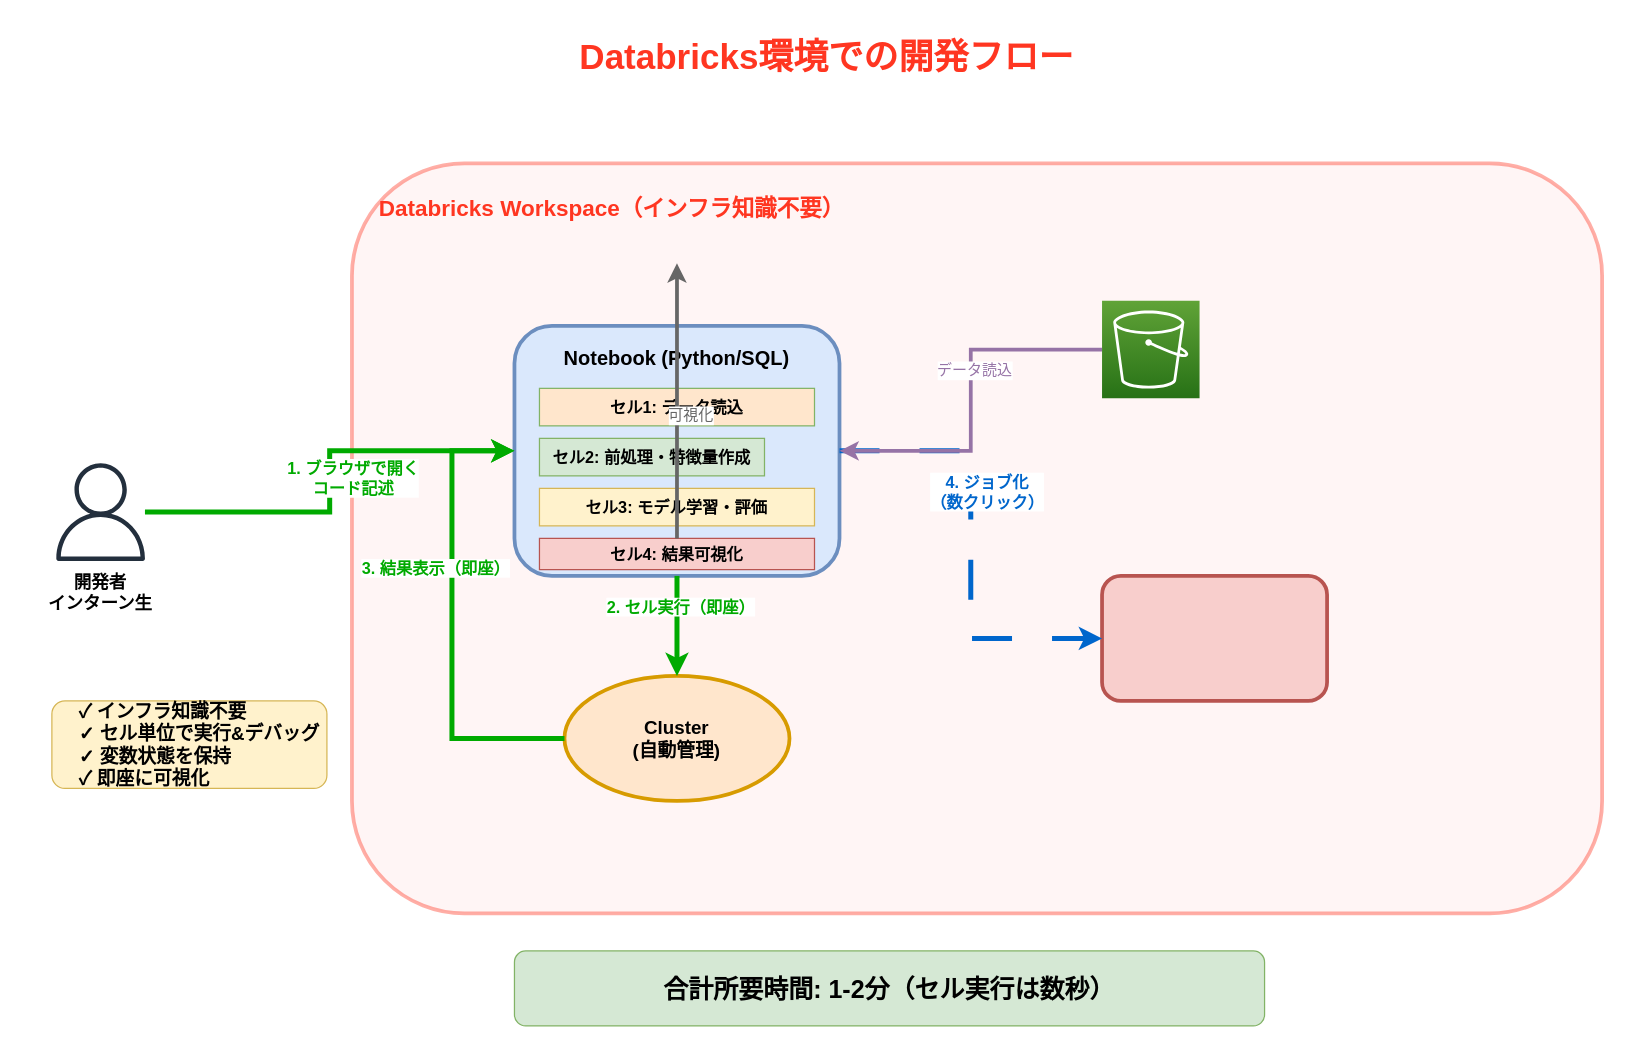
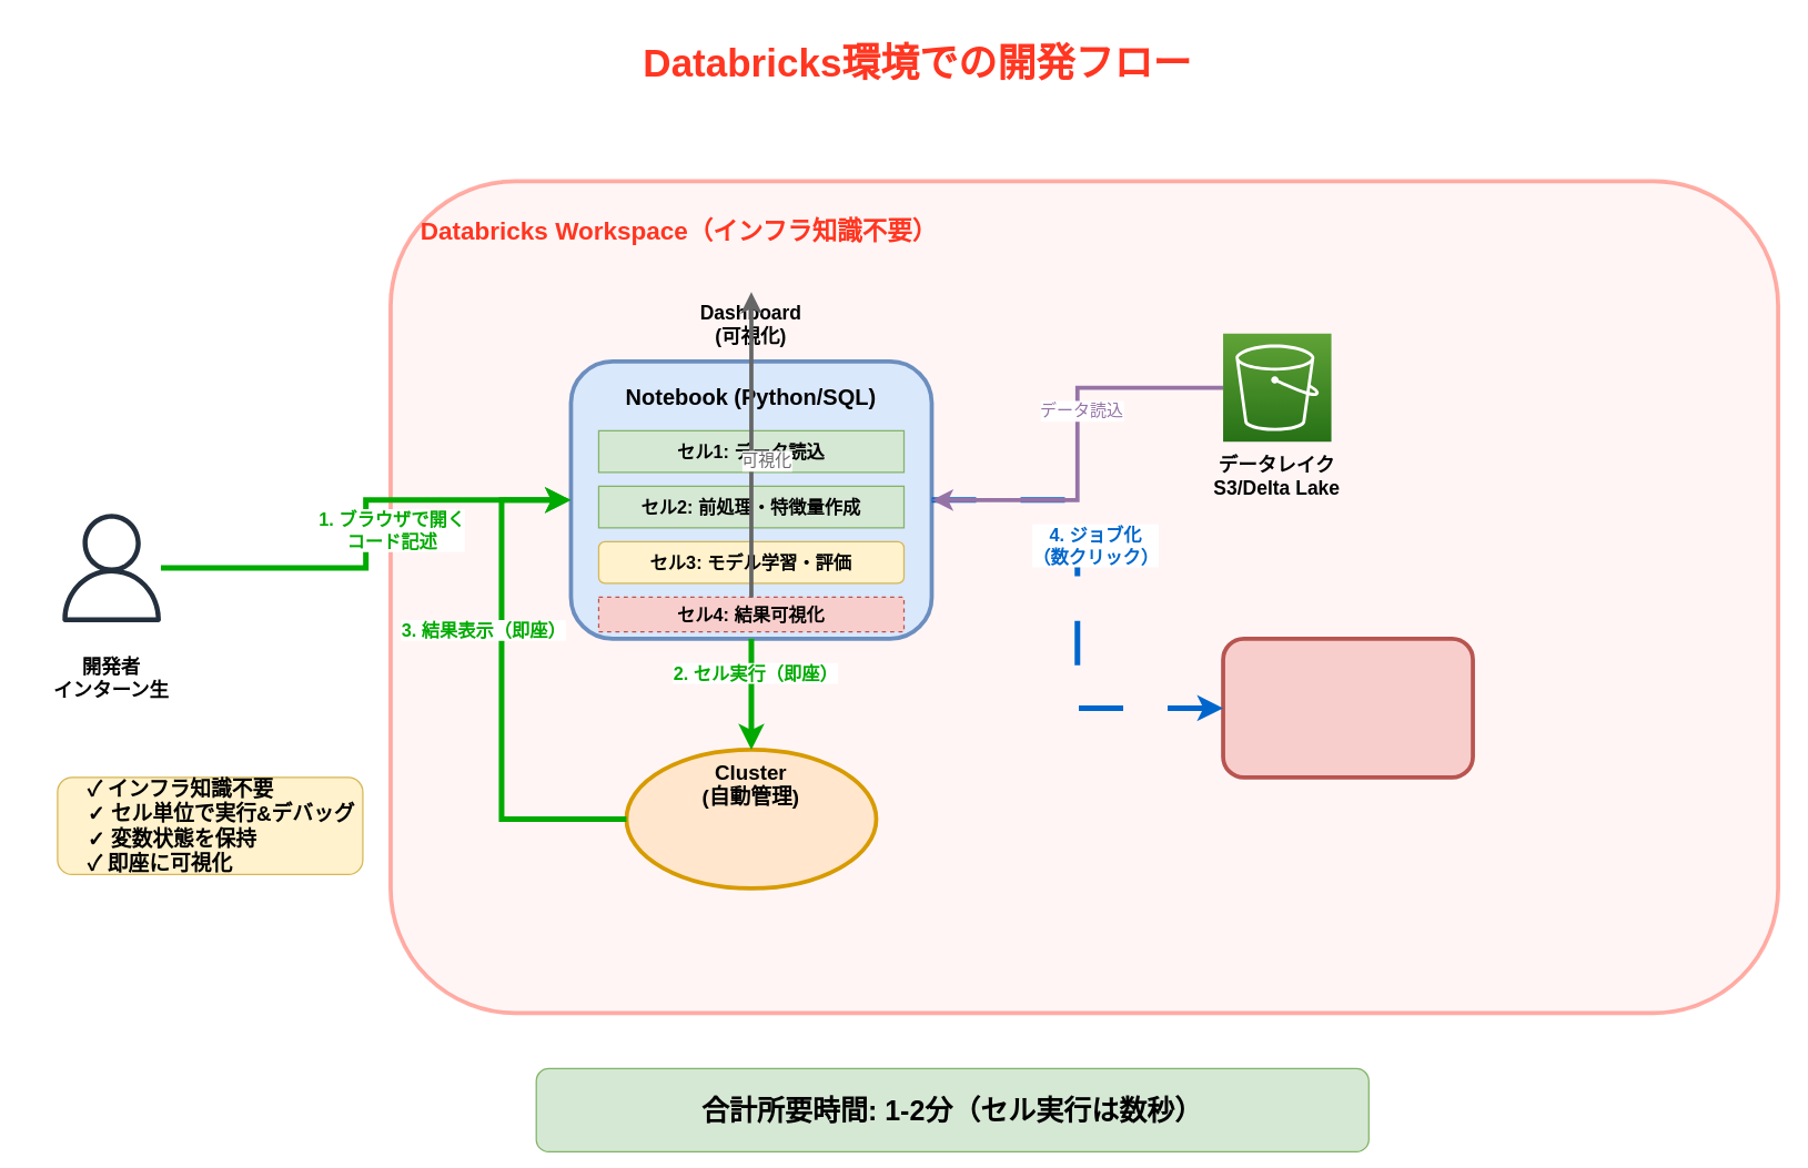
  <mxCell id="0" />
  <mxCell id="1" parent="0" />
  <mxCell id="2" value="Databricks環境での開発フロー" style="text;html=1;strokeColor=none;fillColor=none;align=center;verticalAlign=middle;whiteSpace=wrap;rounded=0;fontSize=28;fontStyle=1;fontColor=#FF3621;" vertex="1" parent="1"><mxGeometry x="311" y="20" width="700" height="50" as="geometry" /></mxCell>
  <mxCell id="3" value="" style="sketch=0;outlineConnect=0;fontColor=#232F3E;gradientColor=none;fillColor=#232F3D;strokeColor=none;dashed=0;verticalLabelPosition=bottom;verticalAlign=top;align=center;html=1;fontSize=12;fontStyle=0;aspect=fixed;pointerEvents=1;shape=mxgraph.aws4.user;" vertex="1" parent="1"><mxGeometry x="41" y="370" width="78" height="78" as="geometry" /></mxCell>
- <mxCell id="4" value="開発者&lt;br&gt;インターン生" style="text;html=1;strokeColor=none;fillColor=none;align=center;verticalAlign=top;whiteSpace=wrap;rounded=0;fontSize=14;fontStyle=1;" vertex="1" parent="1"><mxGeometry x="20" y="450" width="120" height="40" as="geometry" /></mxCell>
+ <mxCell id="4" value="開発者&lt;br&gt;インターン生" style="text;html=1;strokeColor=none;fillColor=none;align=center;verticalAlign=top;whiteSpace=wrap;rounded=0;fontSize=14;fontStyle=1;" vertex="1" parent="1"><mxGeometry x="20" y="465" width="120" height="40" as="geometry" /></mxCell>
  <mxCell id="5" value="" style="rounded=1;whiteSpace=wrap;html=1;fillColor=#ffe6e6;strokeColor=#FF3621;strokeWidth=3;opacity=40;" vertex="1" parent="1"><mxGeometry x="281" y="130" width="1000" height="600" as="geometry" /></mxCell>
  <mxCell id="6" value="Databricks Workspace（インフラ知識不要）" style="text;html=1;strokeColor=none;fillColor=none;align=left;verticalAlign=top;whiteSpace=wrap;rounded=0;fontSize=18;fontStyle=1;fontColor=#FF3621;" vertex="1" parent="1"><mxGeometry x="301" y="150" width="400" height="30" as="geometry" /></mxCell>
  <mxCell id="7" value="" style="rounded=1;whiteSpace=wrap;html=1;fillColor=#dae8fc;strokeColor=#6c8ebf;strokeWidth=3;" vertex="1" parent="1"><mxGeometry x="411" y="260" width="260" height="200" as="geometry" /></mxCell>
  <mxCell id="8" value="Notebook (Python/SQL)" style="text;html=1;strokeColor=none;fillColor=none;align=center;verticalAlign=top;whiteSpace=wrap;rounded=0;fontSize=16;fontStyle=1;" vertex="1" parent="1"><mxGeometry x="411" y="270" width="260" height="30" as="geometry" /></mxCell>
- <mxCell id="9" value="セル1: データ読込" style="rounded=0;whiteSpace=wrap;html=1;fillColor=#ffe6cc;strokeColor=#82b366;fontSize=13;fontStyle=1;" vertex="1" parent="1"><mxGeometry x="431" y="310" width="220" height="30" as="geometry" /></mxCell>
- <mxCell id="10" value="セル2: 前処理・特徴量作成" style="rounded=0;whiteSpace=wrap;html=1;fillColor=#d5e8d4;strokeColor=#82b366;fontSize=13;fontStyle=1;" vertex="1" parent="1"><mxGeometry x="431" y="350" width="180" height="30" as="geometry" /></mxCell>
- <mxCell id="11" value="セル3: モデル学習・評価" style="rounded=0;whiteSpace=wrap;html=1;fillColor=#fff2cc;strokeColor=#d6b656;fontSize=13;fontStyle=1;" vertex="1" parent="1"><mxGeometry x="431" y="390" width="220" height="30" as="geometry" /></mxCell>
- <mxCell id="12" value="セル4: 結果可視化" style="rounded=0;whiteSpace=wrap;html=1;fillColor=#f8cecc;strokeColor=#b85450;fontSize=13;fontStyle=1;" vertex="1" parent="1"><mxGeometry x="431" y="430" width="220" height="25" as="geometry" /></mxCell>
+ <mxCell id="9" value="セル1: データ読込" style="rounded=0;whiteSpace=wrap;html=1;fillColor=#d5e8d4;strokeColor=#82b366;fontSize=13;fontStyle=1;" vertex="1" parent="1"><mxGeometry x="431" y="310" width="220" height="30" as="geometry" /></mxCell>
+ <mxCell id="10" value="セル2: 前処理・特徴量作成" style="rounded=0;whiteSpace=wrap;html=1;fillColor=#d5e8d4;strokeColor=#82b366;fontSize=13;fontStyle=1;" vertex="1" parent="1"><mxGeometry x="431" y="350" width="220" height="30" as="geometry" /></mxCell>
+ <mxCell id="11" value="セル3: モデル学習・評価" style="whiteSpace=wrap;html=1;fillColor=#fff2cc;strokeColor=#d6b656;fontSize=13;fontStyle=1;rounded=1;" vertex="1" parent="1"><mxGeometry x="431" y="390" width="220" height="30" as="geometry" /></mxCell>
+ <mxCell id="12" value="セル4: 結果可視化" style="rounded=0;whiteSpace=wrap;html=1;fillColor=#f8cecc;strokeColor=#b85450;fontSize=13;fontStyle=1;dashed=1;" vertex="1" parent="1"><mxGeometry x="431" y="430" width="220" height="25" as="geometry" /></mxCell>
  <mxCell id="13" value="" style="ellipse;whiteSpace=wrap;html=1;fillColor=#ffe6cc;strokeColor=#d79b00;strokeWidth=3;" vertex="1" parent="1"><mxGeometry x="451" y="540" width="180" height="100" as="geometry" /></mxCell>
- <mxCell id="14" value="Cluster&lt;br&gt;(自動管理)" style="text;html=1;strokeColor=none;fillColor=none;align=center;verticalAlign=middle;whiteSpace=wrap;rounded=0;fontSize=15;fontStyle=1;" vertex="1" parent="1"><mxGeometry x="481" y="575" width="120" height="30" as="geometry" /></mxCell>
+ <mxCell id="14" value="Cluster&lt;br&gt;(自動管理)" style="text;html=1;strokeColor=none;fillColor=none;align=center;verticalAlign=middle;whiteSpace=wrap;rounded=0;fontSize=15;fontStyle=1;" vertex="1" parent="1"><mxGeometry x="481" y="550" width="120" height="30" as="geometry" /></mxCell>
  <mxCell id="15" value="" style="sketch=0;points=[[0,0,0],[0.25,0,0],[0.5,0,0],[0.75,0,0],[1,0,0],[0,1,0],[0.25,1,0],[0.5,1,0],[0.75,1,0],[1,1,0],[0,0.25,0],[0,0.5,0],[0,0.75,0],[1,0.25,0],[1,0.5,0],[1,0.75,0]];outlineConnect=0;fontColor=#232F3E;gradientColor=#60A337;gradientDirection=north;fillColor=#277116;strokeColor=#ffffff;dashed=0;verticalLabelPosition=bottom;verticalAlign=top;align=center;html=1;fontSize=12;fontStyle=0;aspect=fixed;shape=mxgraph.aws4.resourceIcon;resIcon=mxgraph.aws4.s3;" vertex="1" parent="1"><mxGeometry x="881" y="240" width="78" height="78" as="geometry" /></mxCell>
+ <mxCell id="16" value="データレイク&lt;br&gt;S3/Delta Lake" style="text;html=1;strokeColor=none;fillColor=none;align=center;verticalAlign=top;whiteSpace=wrap;rounded=0;fontSize=14;fontStyle=1;" vertex="1" parent="1"><mxGeometry x="860" y="320" width="120" height="40" as="geometry" /></mxCell>
  <mxCell id="17" value="" style="rounded=1;whiteSpace=wrap;html=1;fillColor=#f8cecc;strokeColor=#b85450;strokeWidth=3;" vertex="1" parent="1"><mxGeometry x="881" y="460" width="180" height="100" as="geometry" /></mxCell>
  <mxCell id="18" value="" style="shape=image;html=1;verticalAlign=top;verticalLabelPosition=bottom;imageAspect=0;aspect=fixed;image=https://cdn-icons-png.flaticon.com/512/1265/1265907.png" vertex="1" parent="1"><mxGeometry x="501" y="130" width="80" height="80" as="geometry" /></mxCell>
+ <mxCell id="19" value="Dashboard&lt;br&gt;(可視化)" style="text;html=1;strokeColor=none;fillColor=none;align=center;verticalAlign=top;whiteSpace=wrap;rounded=0;fontSize=14;fontStyle=1;" vertex="1" parent="1"><mxGeometry x="481" y="210" width="120" height="30" as="geometry" /></mxCell>
  <mxCell id="20" value="" style="edgeStyle=orthogonalEdgeStyle;rounded=0;orthogonalLoop=1;jettySize=auto;html=1;strokeWidth=4;fontSize=14;fontStyle=1;strokeColor=#00AA00;exitX=1;exitY=0.5;exitDx=0;exitDy=0;exitPerimeter=0;" edge="1" parent="1" source="3" target="7"><mxGeometry relative="1" as="geometry" /></mxCell>
  <mxCell id="21" value="1. ブラウザで開く&lt;br&gt;コード記述" style="edgeLabel;html=1;align=center;verticalAlign=middle;resizable=0;points=[];fontSize=13;fontStyle=1;fontColor=#00AA00;" vertex="1" connectable="0" parent="20"><mxGeometry x="-0.1" y="2" relative="1" as="geometry"><mxPoint x="20" y="-20" as="offset" /></mxGeometry></mxCell>
  <mxCell id="22" value="" style="edgeStyle=orthogonalEdgeStyle;rounded=0;orthogonalLoop=1;jettySize=auto;html=1;strokeWidth=4;fontSize=14;fontStyle=1;strokeColor=#00AA00;" edge="1" parent="1" source="7" target="13"><mxGeometry relative="1" as="geometry" /></mxCell>
  <mxCell id="23" value="2. セル実行（即座）" style="edgeLabel;html=1;align=center;verticalAlign=middle;resizable=0;points=[];fontSize=13;fontStyle=1;fontColor=#00AA00;" vertex="1" connectable="0" parent="22"><mxGeometry x="-0.1" y="2" relative="1" as="geometry"><mxPoint y="-12" as="offset" /></mxGeometry></mxCell>
  <mxCell id="24" value="" style="edgeStyle=orthogonalEdgeStyle;rounded=0;orthogonalLoop=1;jettySize=auto;html=1;strokeWidth=4;fontSize=14;fontStyle=1;strokeColor=#00AA00;exitX=0;exitY=0.5;exitDx=0;exitDy=0;entryX=0;entryY=0.5;entryDx=0;entryDy=0;" edge="1" parent="1" source="13" target="7"><mxGeometry relative="1" as="geometry"><Array as="points"><mxPoint x="361" y="590" /><mxPoint x="361" y="360" /></Array></mxGeometry></mxCell>
  <mxCell id="25" value="3. 結果表示（即座）" style="edgeLabel;html=1;align=center;verticalAlign=middle;resizable=0;points=[];fontSize=13;fontStyle=1;fontColor=#00AA00;" vertex="1" connectable="0" parent="24"><mxGeometry x="-0.1" y="2" relative="1" as="geometry"><mxPoint x="-12" y="-60" as="offset" /></mxGeometry></mxCell>
  <mxCell id="26" value="" style="edgeStyle=orthogonalEdgeStyle;rounded=0;orthogonalLoop=1;jettySize=auto;html=1;strokeWidth=4;fontSize=14;fontStyle=1;strokeColor=#0066CC;dashed=1;dashPattern=8 8;" edge="1" parent="1" source="7" target="17"><mxGeometry relative="1" as="geometry" /></mxCell>
  <mxCell id="27" value="4. ジョブ化&lt;br&gt;（数クリック）" style="edgeLabel;html=1;align=center;verticalAlign=middle;resizable=0;points=[];fontSize=13;fontStyle=1;fontColor=#0066CC;" vertex="1" connectable="0" parent="26"><mxGeometry x="-0.1" y="2" relative="1" as="geometry"><mxPoint x="10" y="-25" as="offset" /></mxGeometry></mxCell>
  <mxCell id="28" value="" style="edgeStyle=orthogonalEdgeStyle;rounded=0;orthogonalLoop=1;jettySize=auto;html=1;strokeWidth=3;fontSize=12;strokeColor=#9673a6;" edge="1" parent="1" source="15" target="7"><mxGeometry relative="1" as="geometry" /></mxCell>
  <mxCell id="29" value="データ読込" style="edgeLabel;html=1;align=center;verticalAlign=middle;resizable=0;points=[];fontSize=12;fontColor=#9673a6;" vertex="1" connectable="0" parent="28"><mxGeometry x="-0.1" y="2" relative="1" as="geometry"><mxPoint y="-10" as="offset" /></mxGeometry></mxCell>
  <mxCell id="30" value="" style="edgeStyle=orthogonalEdgeStyle;rounded=0;orthogonalLoop=1;jettySize=auto;html=1;strokeWidth=3;fontSize=12;strokeColor=#666666;" edge="1" parent="1" source="12" target="18"><mxGeometry relative="1" as="geometry"><mxPoint x="541" y="240" as="targetPoint" /></mxGeometry></mxCell>
  <mxCell id="31" value="可視化" style="edgeLabel;html=1;align=center;verticalAlign=middle;resizable=0;points=[];fontSize=12;fontColor=#666666;" vertex="1" connectable="0" parent="30"><mxGeometry x="-0.1" y="2" relative="1" as="geometry"><mxPoint x="12" as="offset" /></mxGeometry></mxCell>
  <mxCell id="32" value="✓ インフラ知識不要&lt;br&gt;✓ セル単位で実行&amp;デバッグ&lt;br&gt;✓ 変数状態を保持&lt;br&gt;✓ 即座に可視化" style="rounded=1;whiteSpace=wrap;html=1;fillColor=#fff2cc;strokeColor=#d6b656;fontSize=15;fontStyle=1;align=left;spacingLeft=20;" vertex="1" parent="1"><mxGeometry x="41" y="560" width="220" height="70" as="geometry" /></mxCell>
- <mxCell id="33" value="合計所要時間: 1-2分（セル実行は数秒）" style="rounded=1;whiteSpace=wrap;html=1;fillColor=#d5e8d4;strokeColor=#82b366;fontSize=20;fontStyle=1;align=center;" vertex="1" parent="1"><mxGeometry x="411" y="760" width="600" height="60" as="geometry" /></mxCell>
+ <mxCell id="33" value="合計所要時間: 1-2分（セル実行は数秒）" style="rounded=1;whiteSpace=wrap;html=1;fillColor=#d5e8d4;strokeColor=#82b366;fontSize=20;fontStyle=1;align=center;" vertex="1" parent="1"><mxGeometry x="386" y="770" width="600" height="60" as="geometry" /></mxCell>
